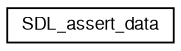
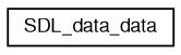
  digraph {
    rankdir=LR
-   n1 [color=black fillcolor=white fontname=FreeSans fontsize=10 height=0.2 label=SDL_assert_data shape=record style=filled width=0.4]
+   n1 [color=black fillcolor=white fontname=FreeSans fontsize=10 height=0.2 label=SDL_data_data shape=record style=filled width=0.4]
  }
